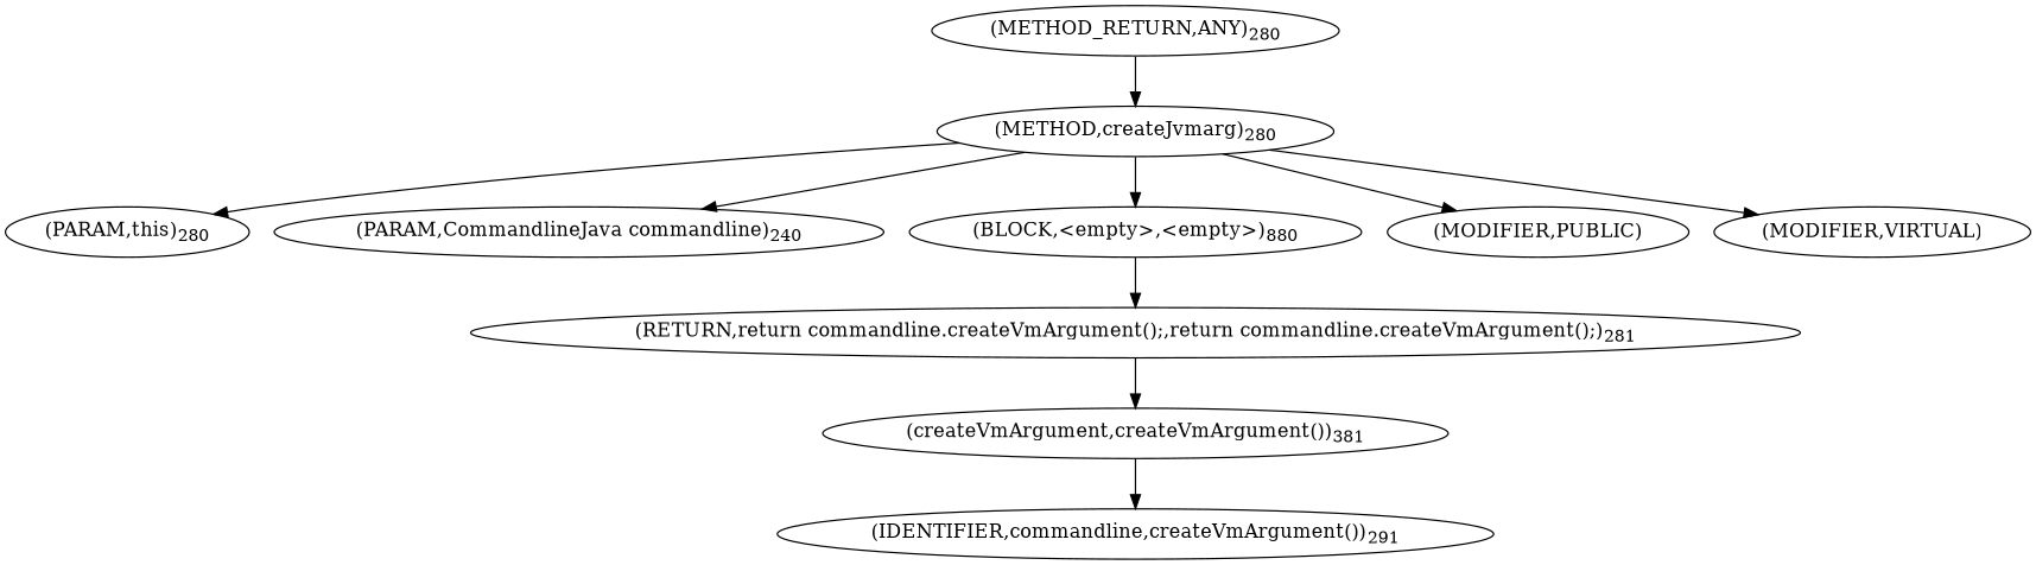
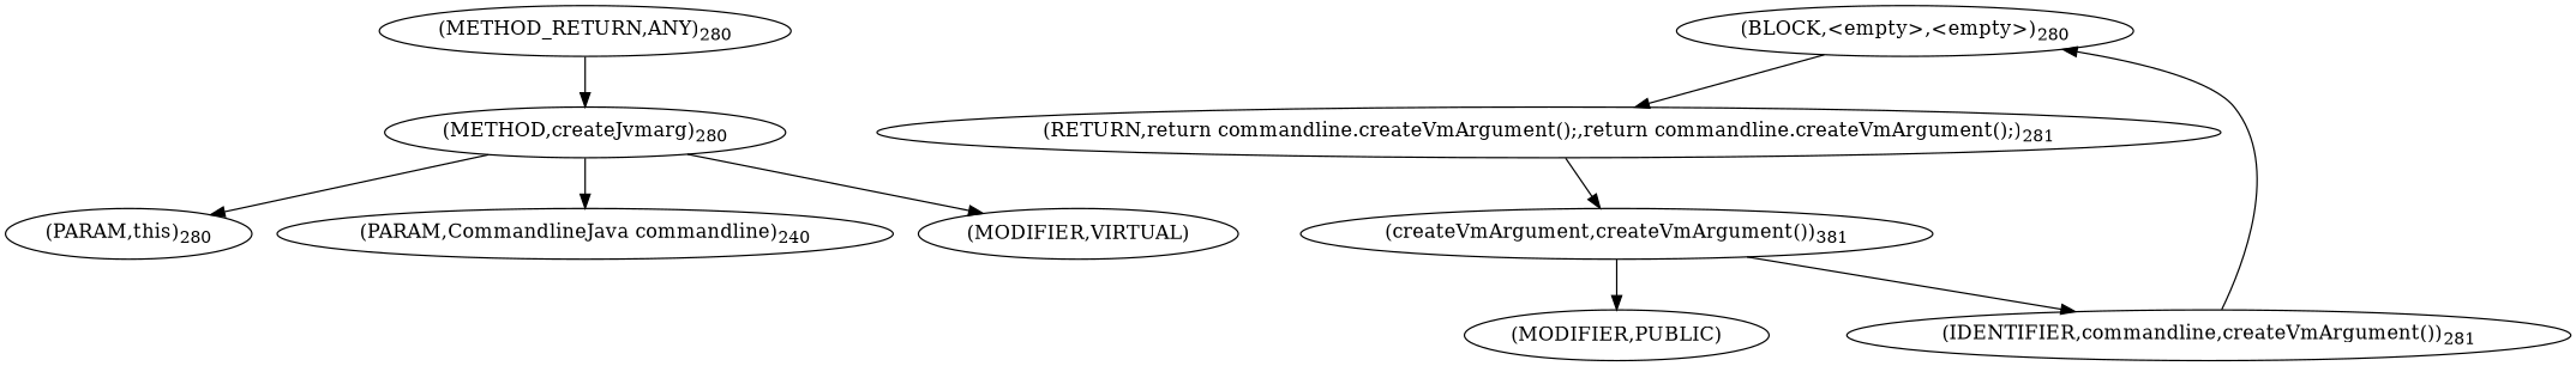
  digraph {
    n1 [label=<(METHOD,createJvmarg)<SUB>280</SUB>>]
    n2 [label=<(PARAM,this)<SUB>280</SUB>>]
    n3 [label=<(PARAM,CommandlineJava commandline)<SUB>240</SUB>>]
-   n4 [label=<(BLOCK,&lt;empty&gt;,&lt;empty&gt;)<SUB>880</SUB>>]
+   n4 [label=<(BLOCK,&lt;empty&gt;,&lt;empty&gt;)<SUB>280</SUB>>]
    n5 [label=<(MODIFIER,PUBLIC)>]
    n6 [label=<(MODIFIER,VIRTUAL)>]
    n7 [label=<(RETURN,return commandline.createVmArgument();,return commandline.createVmArgument();)<SUB>281</SUB>>]
    n8 [label=<(METHOD_RETURN,ANY)<SUB>280</SUB>>]
    n9 [label=<(createVmArgument,createVmArgument())<SUB>381</SUB>>]
-   n10 [label=<(IDENTIFIER,commandline,createVmArgument())<SUB>291</SUB>>]
+   n10 [label=<(IDENTIFIER,commandline,createVmArgument())<SUB>281</SUB>>]
    n1 -> n2
    n1 -> n3
-   n1 -> n4
-   n1 -> n5
+   n10 -> n4
+   n9 -> n5
    n1 -> n6
    n4 -> n7
    n7 -> n9
    n8 -> n1
    n9 -> n10
  }
